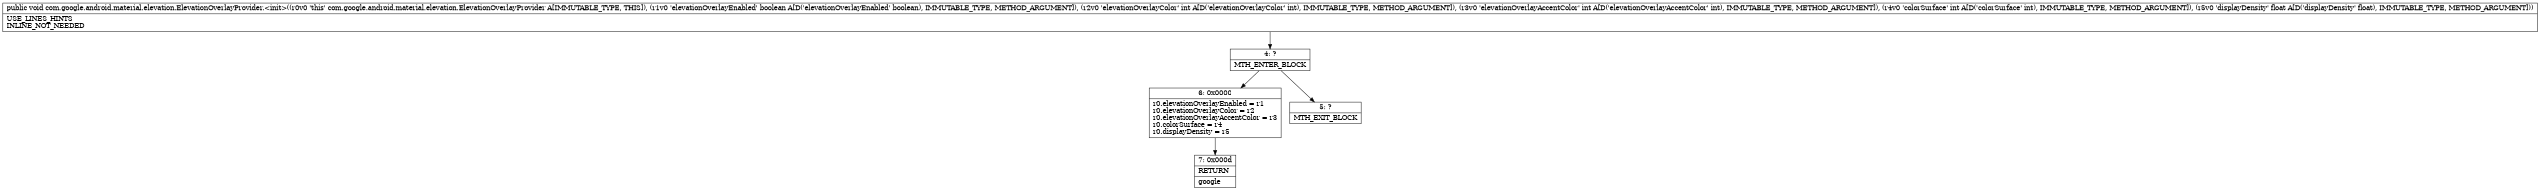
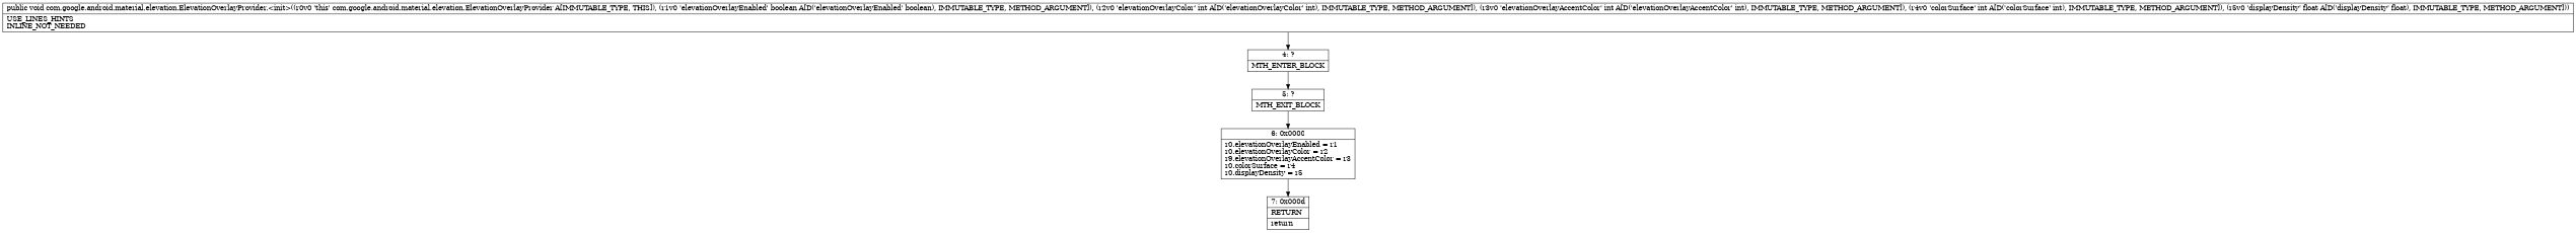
  digraph {
    fontname="DejaVu Serif"
    node [fontname="DejaVu Serif" shape=record]
    edge [fontname="DejaVu Serif"]
    n1 [label="{4\:\ ?|MTH_ENTER_BLOCK\l}"]
-   n2 [label="{6\:\ 0x0000|r0.elevationOverlayEnabled = r1\lr0.elevationOverlayColor = r2\lr0.elevationOverlayAccentColor = r3\lr0.colorSurface = r4\lr0.displayDensity = r5\l}"]
+   n2 [label="{6\:\ 0x0000|r0.elevationOverlayEnabled = r1\lr0.elevationOverlayColor = r2\lr9.elevationOverlayAccentColor = r3\lr0.colorSurface = r4\lr0.displayDensity = r5\l}"]
    n3 [label="{5\:\ ?|MTH_EXIT_BLOCK\l}"]
-   n4 [label="{7\:\ 0x000d|RETURN\l|google\l}"]
+   n4 [label="{7\:\ 0x000d|RETURN\l|return\l}"]
    n5 [label="{public void com.google.android.material.elevation.ElevationOverlayProvider.\<init\>((r0v0 'this' com.google.android.material.elevation.ElevationOverlayProvider A[IMMUTABLE_TYPE, THIS]), (r1v0 'elevationOverlayEnabled' boolean A[D('elevationOverlayEnabled' boolean), IMMUTABLE_TYPE, METHOD_ARGUMENT]), (r2v0 'elevationOverlayColor' int A[D('elevationOverlayColor' int), IMMUTABLE_TYPE, METHOD_ARGUMENT]), (r3v0 'elevationOverlayAccentColor' int A[D('elevationOverlayAccentColor' int), IMMUTABLE_TYPE, METHOD_ARGUMENT]), (r4v0 'colorSurface' int A[D('colorSurface' int), IMMUTABLE_TYPE, METHOD_ARGUMENT]), (r5v0 'displayDensity' float A[D('displayDensity' float), IMMUTABLE_TYPE, METHOD_ARGUMENT]))  | USE_LINES_HINTS\lINLINE_NOT_NEEDED\l}"]
-   n1 -> n2
+   n3 -> n2
    n1 -> n3
    n2 -> n4
    n5 -> n1
  }
